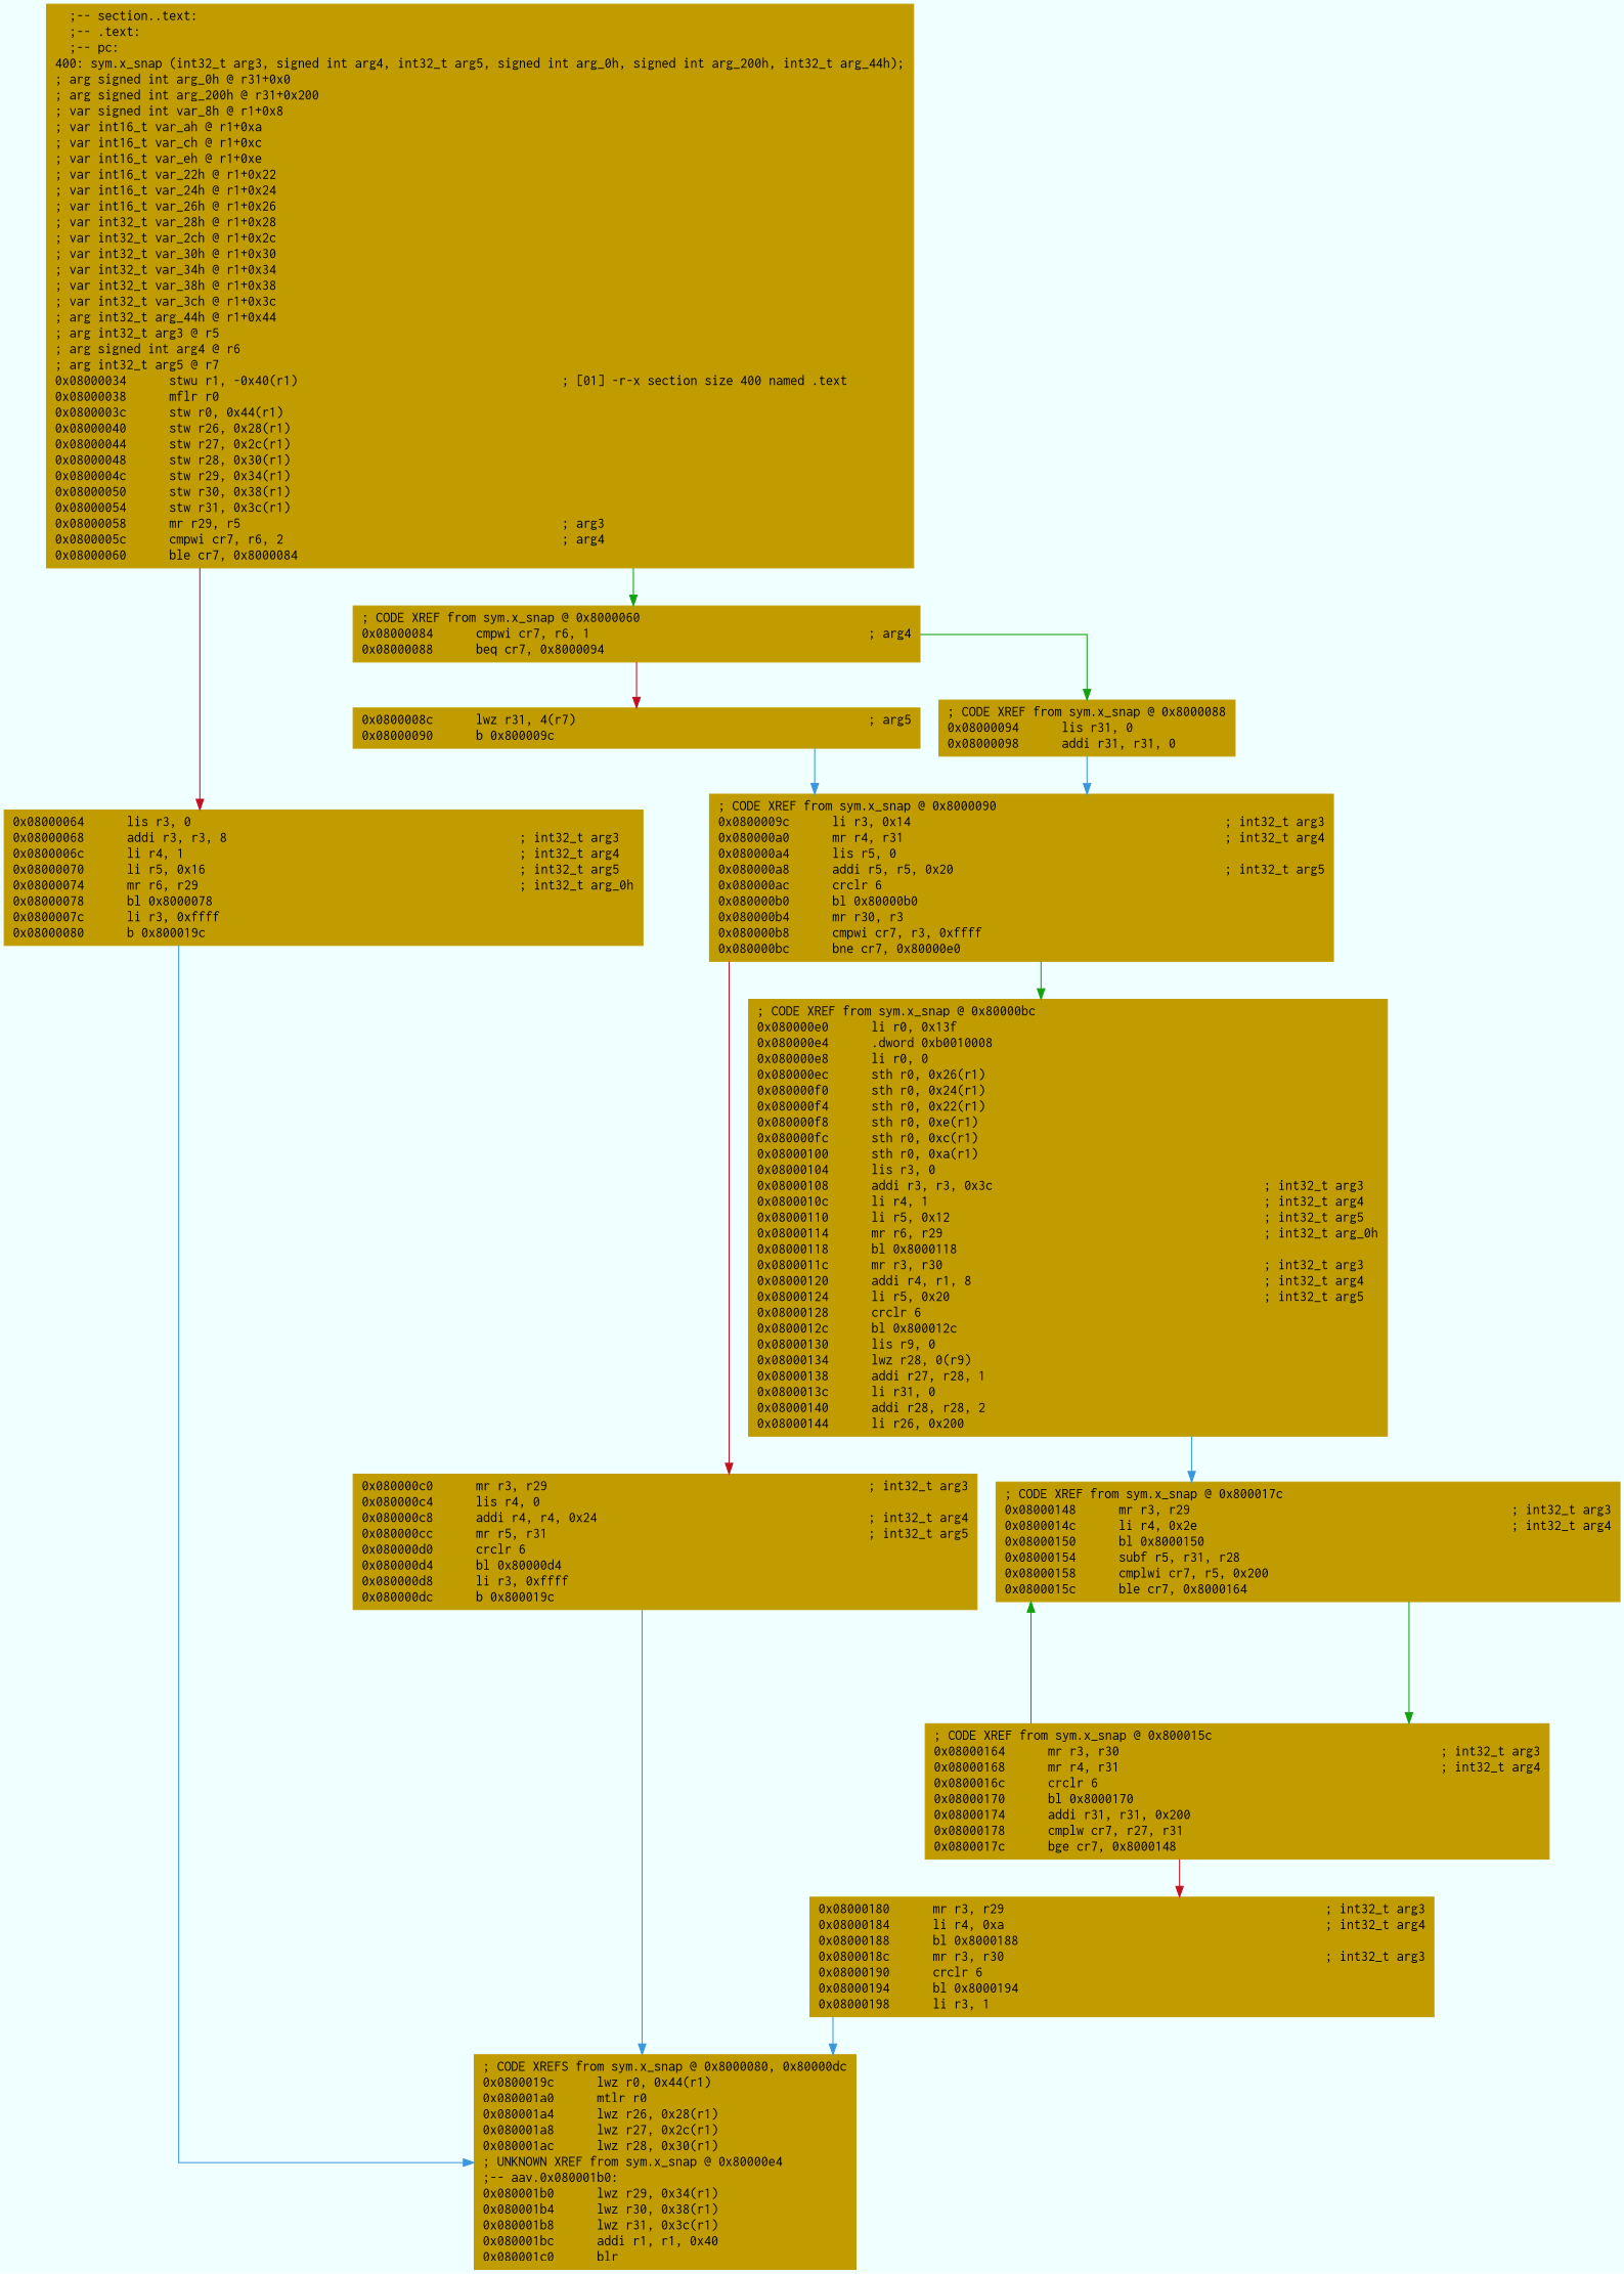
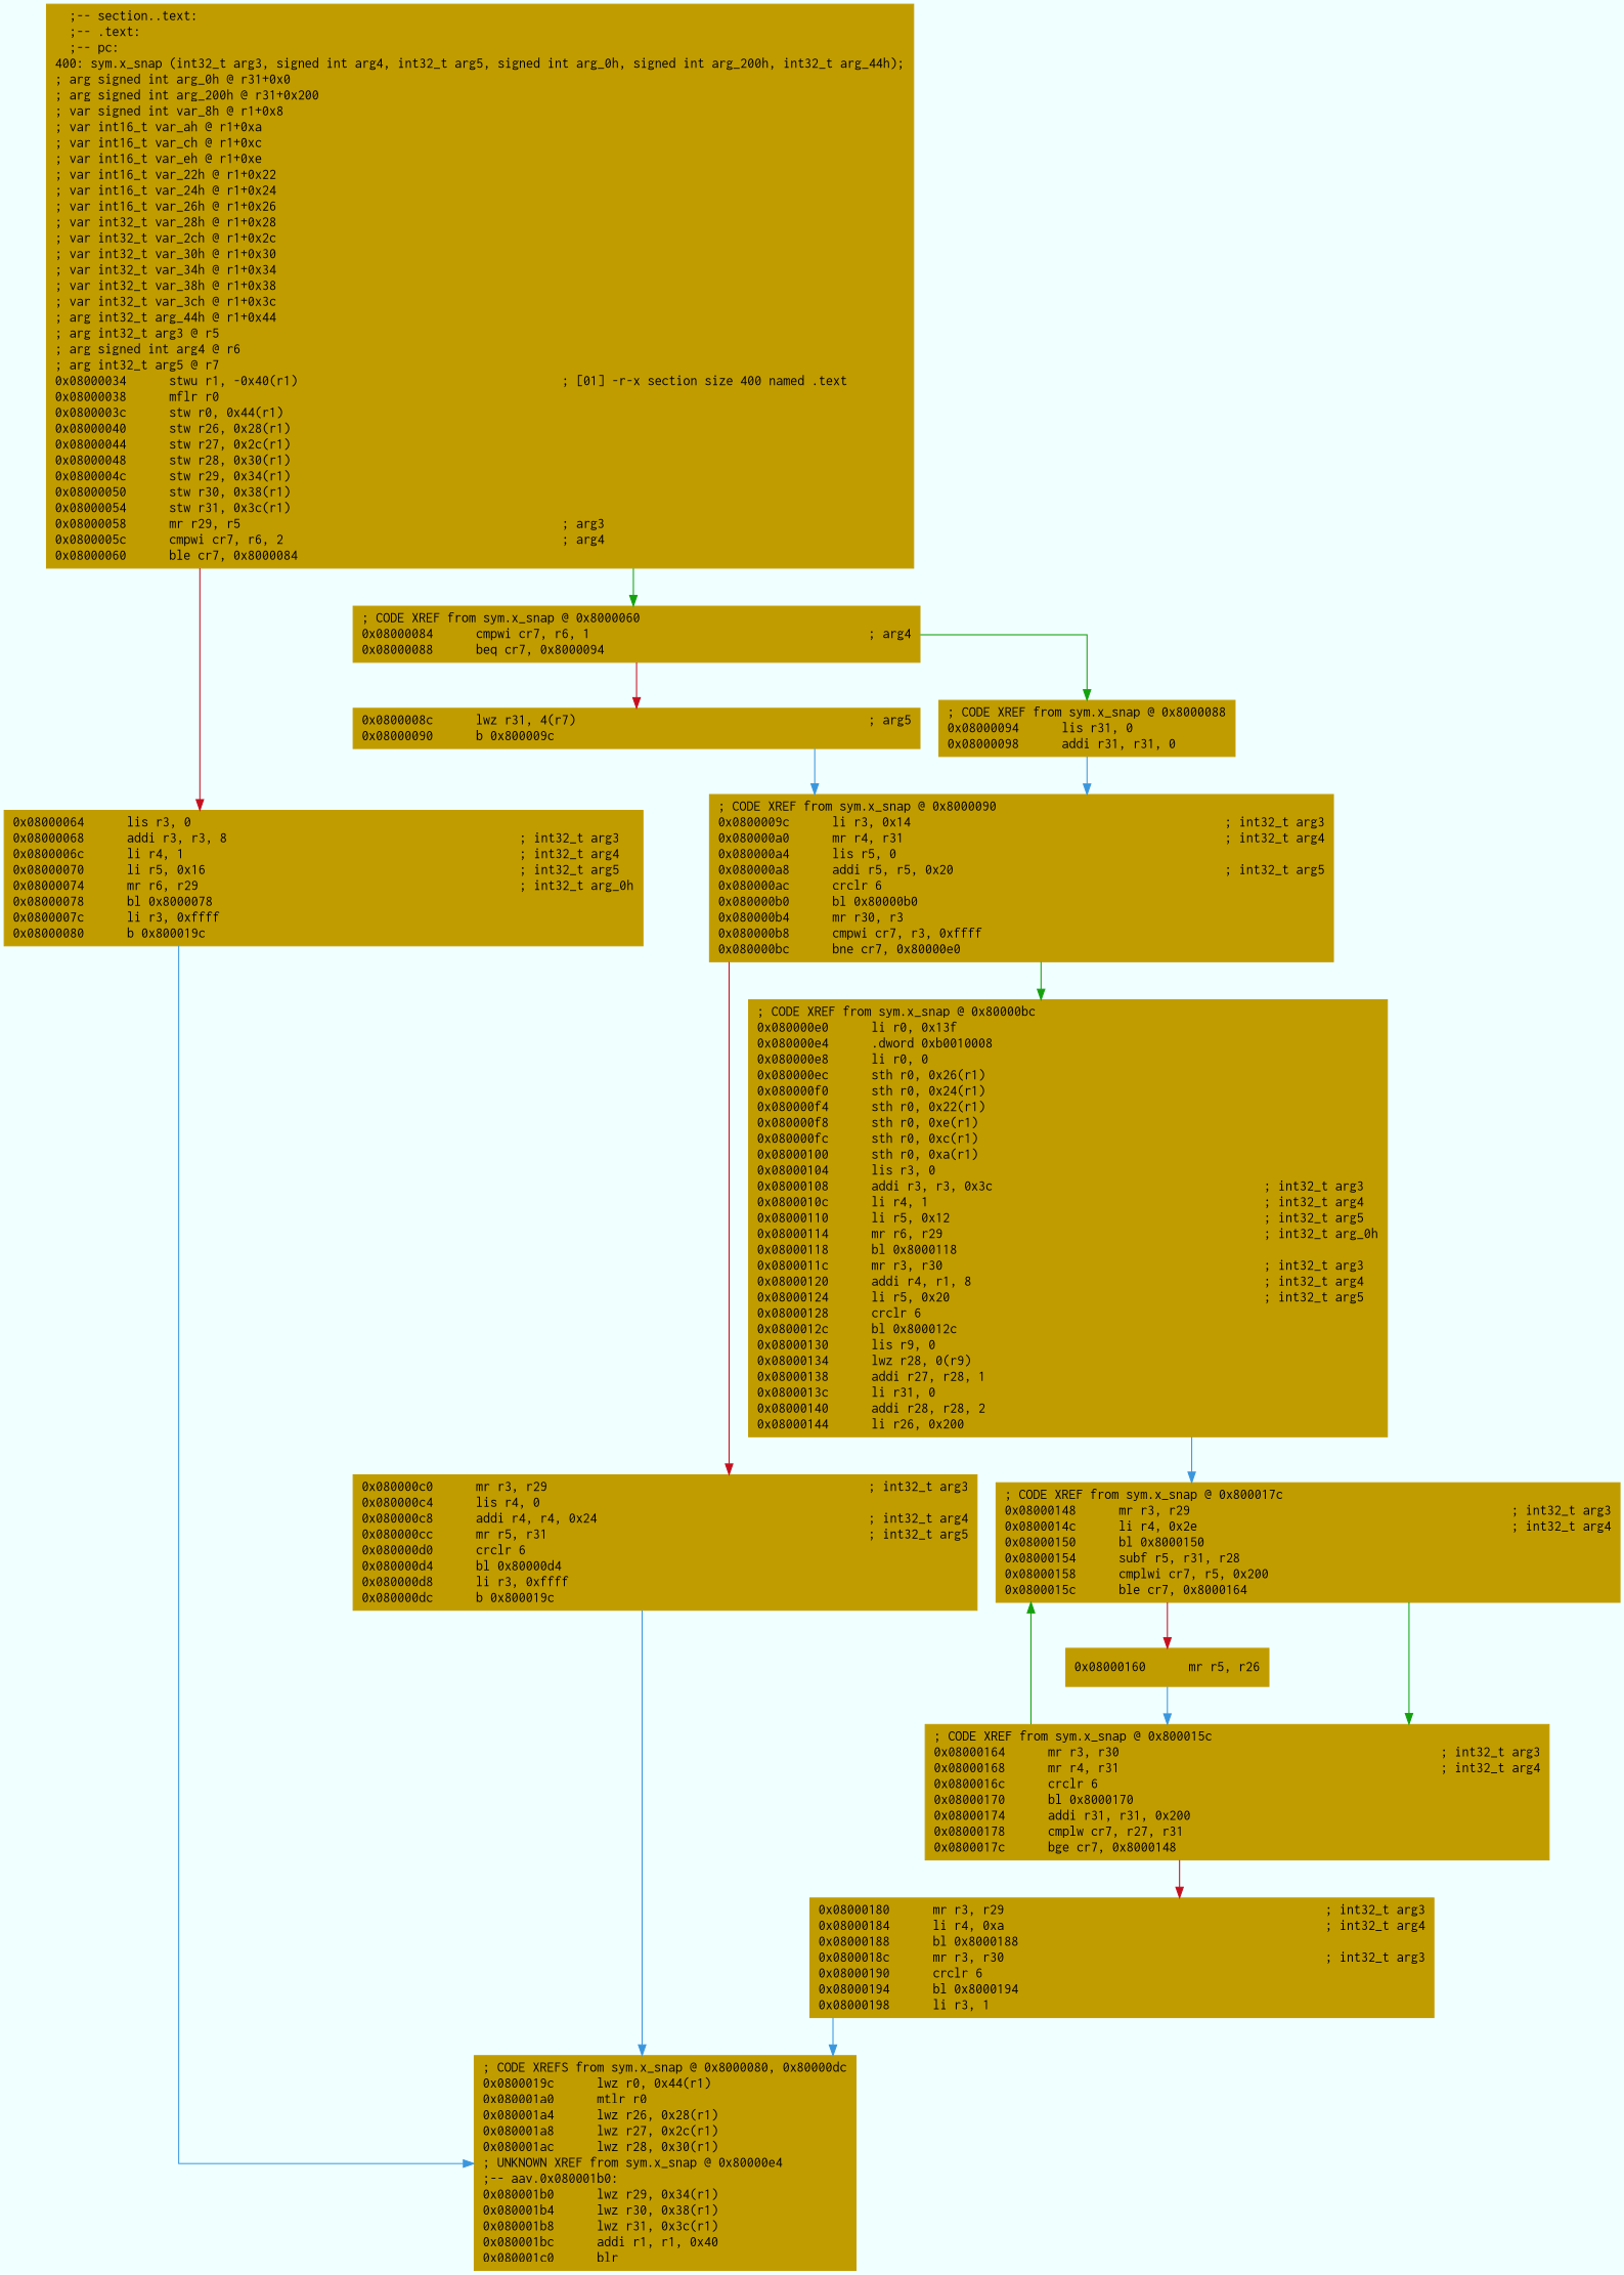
  digraph {
    bgcolor=azure
    fontname=Courier
    fontsize=8
    splines=ortho
    node [color="#c19c00" fillcolor="#c19c00" fontname=Courier shape=box style=filled]
    edge [arrowhead=normal color="#3a96dd"]
    n1 [label="  ;-- section..text:\l  ;-- .text:\l  ;-- pc:\l400: sym.x_snap (int32_t arg3, signed int arg4, int32_t arg5, signed int arg_0h, signed int arg_200h, int32_t arg_44h);\l; arg signed int arg_0h @ r31+0x0\l; arg signed int arg_200h @ r31+0x200\l; var signed int var_8h @ r1+0x8\l; var int16_t var_ah @ r1+0xa\l; var int16_t var_ch @ r1+0xc\l; var int16_t var_eh @ r1+0xe\l; var int16_t var_22h @ r1+0x22\l; var int16_t var_24h @ r1+0x24\l; var int16_t var_26h @ r1+0x26\l; var int32_t var_28h @ r1+0x28\l; var int32_t var_2ch @ r1+0x2c\l; var int32_t var_30h @ r1+0x30\l; var int32_t var_34h @ r1+0x34\l; var int32_t var_38h @ r1+0x38\l; var int32_t var_3ch @ r1+0x3c\l; arg int32_t arg_44h @ r1+0x44\l; arg int32_t arg3 @ r5\l; arg signed int arg4 @ r6\l; arg int32_t arg5 @ r7\l0x08000034      stwu r1, -0x40(r1)                                     ; [01] -r-x section size 400 named .text\l0x08000038      mflr r0\l0x0800003c      stw r0, 0x44(r1)\l0x08000040      stw r26, 0x28(r1)\l0x08000044      stw r27, 0x2c(r1)\l0x08000048      stw r28, 0x30(r1)\l0x0800004c      stw r29, 0x34(r1)\l0x08000050      stw r30, 0x38(r1)\l0x08000054      stw r31, 0x3c(r1)\l0x08000058      mr r29, r5                                             ; arg3\l0x0800005c      cmpwi cr7, r6, 2                                       ; arg4\l0x08000060      ble cr7, 0x8000084\l"]
    n2 [label="0x08000064      lis r3, 0\l0x08000068      addi r3, r3, 8                                         ; int32_t arg3\l0x0800006c      li r4, 1                                               ; int32_t arg4\l0x08000070      li r5, 0x16                                            ; int32_t arg5\l0x08000074      mr r6, r29                                             ; int32_t arg_0h\l0x08000078      bl 0x8000078\l0x0800007c      li r3, 0xffff\l0x08000080      b 0x800019c\l"]
    n3 [label="; CODE XREF from sym.x_snap @ 0x8000060\l0x08000084      cmpwi cr7, r6, 1                                       ; arg4\l0x08000088      beq cr7, 0x8000094\l"]
    n4 [label="; CODE XREFS from sym.x_snap @ 0x8000080, 0x80000dc\l0x0800019c      lwz r0, 0x44(r1)\l0x080001a0      mtlr r0\l0x080001a4      lwz r26, 0x28(r1)\l0x080001a8      lwz r27, 0x2c(r1)\l0x080001ac      lwz r28, 0x30(r1)\l; UNKNOWN XREF from sym.x_snap @ 0x80000e4\l;-- aav.0x080001b0:\l0x080001b0      lwz r29, 0x34(r1)\l0x080001b4      lwz r30, 0x38(r1)\l0x080001b8      lwz r31, 0x3c(r1)\l0x080001bc      addi r1, r1, 0x40\l0x080001c0      blr\l"]
    n5 [label="0x0800008c      lwz r31, 4(r7)                                         ; arg5\l0x08000090      b 0x800009c\l"]
    n6 [label="; CODE XREF from sym.x_snap @ 0x8000088\l0x08000094      lis r31, 0\l0x08000098      addi r31, r31, 0\l"]
    n7 [label="; CODE XREF from sym.x_snap @ 0x8000090\l0x0800009c      li r3, 0x14                                            ; int32_t arg3\l0x080000a0      mr r4, r31                                             ; int32_t arg4\l0x080000a4      lis r5, 0\l0x080000a8      addi r5, r5, 0x20                                      ; int32_t arg5\l0x080000ac      crclr 6\l0x080000b0      bl 0x80000b0\l0x080000b4      mr r30, r3\l0x080000b8      cmpwi cr7, r3, 0xffff\l0x080000bc      bne cr7, 0x80000e0\l"]
    n8 [label="0x080000c0      mr r3, r29                                             ; int32_t arg3\l0x080000c4      lis r4, 0\l0x080000c8      addi r4, r4, 0x24                                      ; int32_t arg4\l0x080000cc      mr r5, r31                                             ; int32_t arg5\l0x080000d0      crclr 6\l0x080000d4      bl 0x80000d4\l0x080000d8      li r3, 0xffff\l0x080000dc      b 0x800019c\l"]
    n9 [label="; CODE XREF from sym.x_snap @ 0x80000bc\l0x080000e0      li r0, 0x13f\l0x080000e4      .dword 0xb0010008\l0x080000e8      li r0, 0\l0x080000ec      sth r0, 0x26(r1)\l0x080000f0      sth r0, 0x24(r1)\l0x080000f4      sth r0, 0x22(r1)\l0x080000f8      sth r0, 0xe(r1)\l0x080000fc      sth r0, 0xc(r1)\l0x08000100      sth r0, 0xa(r1)\l0x08000104      lis r3, 0\l0x08000108      addi r3, r3, 0x3c                                      ; int32_t arg3\l0x0800010c      li r4, 1                                               ; int32_t arg4\l0x08000110      li r5, 0x12                                            ; int32_t arg5\l0x08000114      mr r6, r29                                             ; int32_t arg_0h\l0x08000118      bl 0x8000118\l0x0800011c      mr r3, r30                                             ; int32_t arg3\l0x08000120      addi r4, r1, 8                                         ; int32_t arg4\l0x08000124      li r5, 0x20                                            ; int32_t arg5\l0x08000128      crclr 6\l0x0800012c      bl 0x800012c\l0x08000130      lis r9, 0\l0x08000134      lwz r28, 0(r9)\l0x08000138      addi r27, r28, 1\l0x0800013c      li r31, 0\l0x08000140      addi r28, r28, 2\l0x08000144      li r26, 0x200\l"]
    n10 [label="; CODE XREF from sym.x_snap @ 0x800017c\l0x08000148      mr r3, r29                                             ; int32_t arg3\l0x0800014c      li r4, 0x2e                                            ; int32_t arg4\l0x08000150      bl 0x8000150\l0x08000154      subf r5, r31, r28\l0x08000158      cmplwi cr7, r5, 0x200\l0x0800015c      ble cr7, 0x8000164\l"]
+   n11 [label="0x08000160      mr r5, r26\l"]
    n12 [label="; CODE XREF from sym.x_snap @ 0x800015c\l0x08000164      mr r3, r30                                             ; int32_t arg3\l0x08000168      mr r4, r31                                             ; int32_t arg4\l0x0800016c      crclr 6\l0x08000170      bl 0x8000170\l0x08000174      addi r31, r31, 0x200\l0x08000178      cmplw cr7, r27, r31\l0x0800017c      bge cr7, 0x8000148\l"]
    n13 [label="0x08000180      mr r3, r29                                             ; int32_t arg3\l0x08000184      li r4, 0xa                                             ; int32_t arg4\l0x08000188      bl 0x8000188\l0x0800018c      mr r3, r30                                             ; int32_t arg3\l0x08000190      crclr 6\l0x08000194      bl 0x8000194\l0x08000198      li r3, 1\l"]
    n1 -> n2 [color="#c50f1f"]
    n1 -> n3 [color="#13a10e"]
    n2 -> n4
    n3 -> n5 [color="#c50f1f"]
    n3 -> n6 [color="#13a10e"]
    n5 -> n7
    n6 -> n7
    n7 -> n8 [color="#c50f1f"]
    n7 -> n9 [color="#13a10e"]
    n8 -> n4
    n9 -> n10
+   n10 -> n11 [color="#c50f1f"]
    n10 -> n12 [color="#13a10e"]
+   n11 -> n12
    n12 -> n10 [color="#13a10e"]
    n12 -> n13 [color="#c50f1f"]
    n13 -> n4
  }
